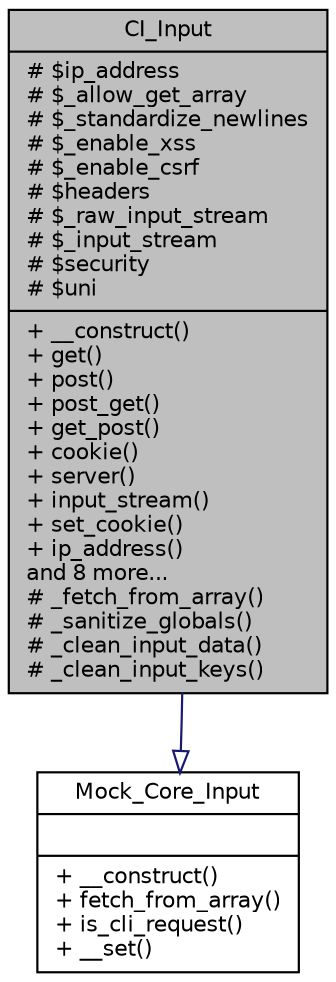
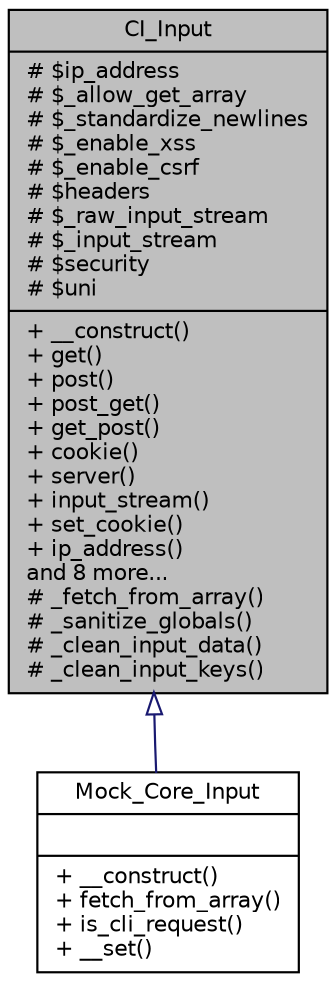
  digraph {
    node [color=black fontname=Helvetica fontsize=10 shape=record style=filled]
    n1 [fillcolor=grey75 fontcolor=black height=0.2 label="{CI_Input\n|# $ip_address\l# $_allow_get_array\l# $_standardize_newlines\l# $_enable_xss\l# $_enable_csrf\l# $headers\l# $_raw_input_stream\l# $_input_stream\l# $security\l# $uni\l|+ __construct()\l+ get()\l+ post()\l+ post_get()\l+ get_post()\l+ cookie()\l+ server()\l+ input_stream()\l+ set_cookie()\l+ ip_address()\land 8 more...\l# _fetch_from_array()\l# _sanitize_globals()\l# _clean_input_data()\l# _clean_input_keys()\l}" width=0.4]
    n2 [fillcolor=white height=0.2 label="{Mock_Core_Input\n||+ __construct()\l+ fetch_from_array()\l+ is_cli_request()\l+ __set()\l}" width=0.4]
-   n2 -> n1 [arrowtail=onormal color=midnightblue dir=back fontname=Helvetica fontsize=10 labelfontname=Helvetica labelfontsize=10 style=solid]
+   n1 -> n2 [arrowtail=onormal color=midnightblue dir=back fontname=Helvetica fontsize=10 labelfontname=Helvetica labelfontsize=10 style=solid]
  }
